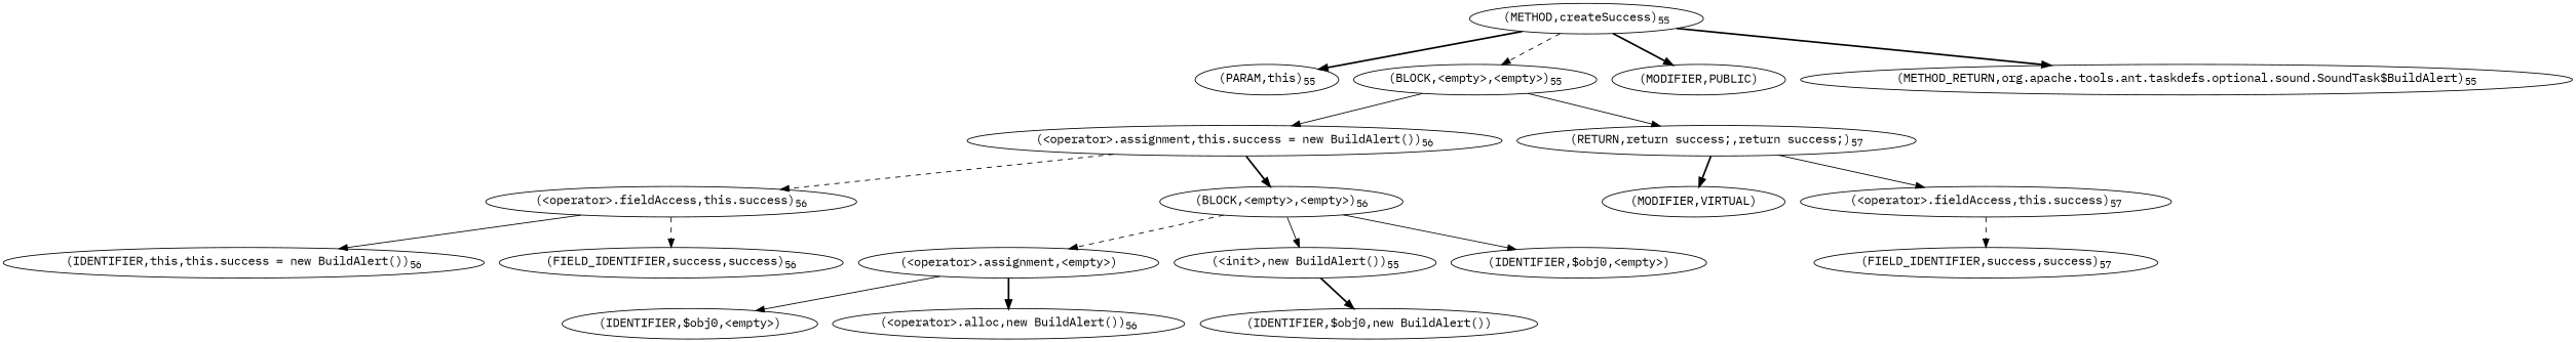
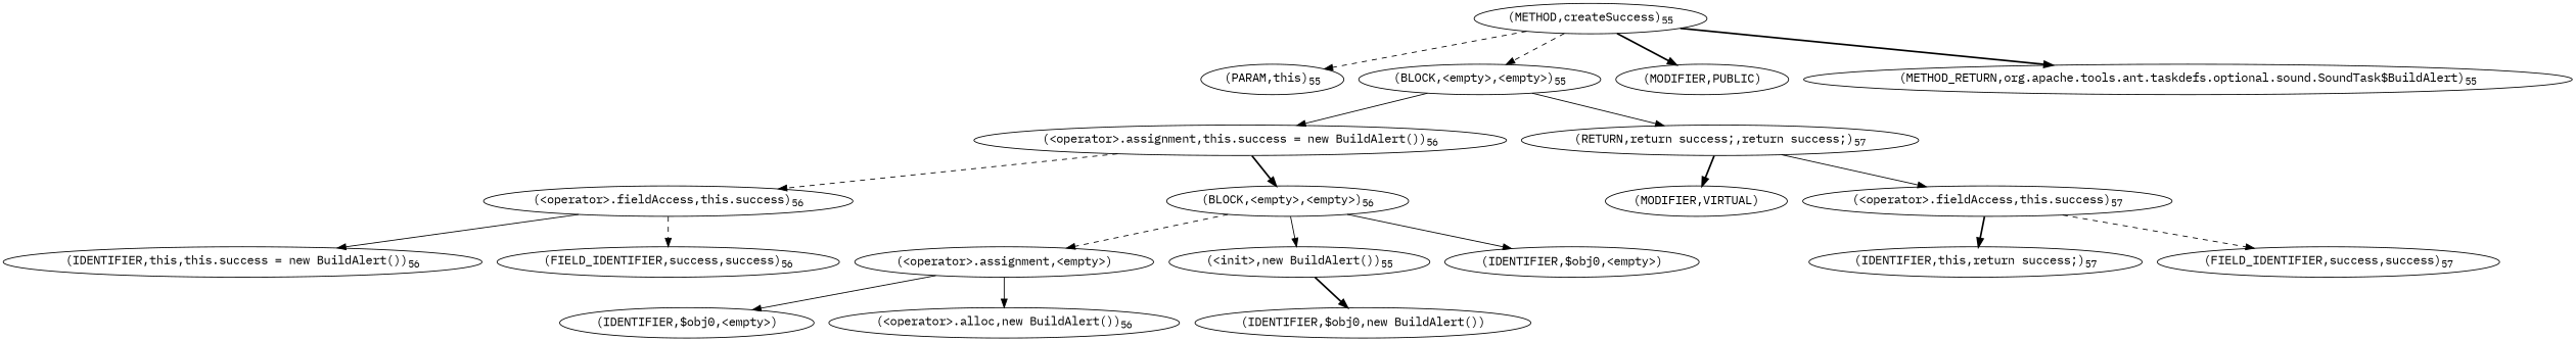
  digraph {
    fontname="IBM Plex Mono"
    node [fontname="IBM Plex Mono"]
    edge [fontname="IBM Plex Mono" style=bold]
    n1 [label=<(METHOD,createSuccess)<SUB>55</SUB>>]
    n2 [label=<(PARAM,this)<SUB>55</SUB>>]
    n3 [label=<(BLOCK,&lt;empty&gt;,&lt;empty&gt;)<SUB>55</SUB>>]
    n4 [label=<(MODIFIER,PUBLIC)>]
    n5 [label=<(METHOD_RETURN,org.apache.tools.ant.taskdefs.optional.sound.SoundTask$BuildAlert)<SUB>55</SUB>>]
    n6 [label=<(&lt;operator&gt;.assignment,this.success = new BuildAlert())<SUB>56</SUB>>]
    n7 [label=<(RETURN,return success;,return success;)<SUB>57</SUB>>]
    n8 [label=<(MODIFIER,VIRTUAL)>]
    n9 [label=<(&lt;operator&gt;.fieldAccess,this.success)<SUB>56</SUB>>]
    n10 [label=<(BLOCK,&lt;empty&gt;,&lt;empty&gt;)<SUB>56</SUB>>]
    n11 [label=<(&lt;operator&gt;.fieldAccess,this.success)<SUB>57</SUB>>]
    n12 [label=<(IDENTIFIER,this,this.success = new BuildAlert())<SUB>56</SUB>>]
    n13 [label=<(FIELD_IDENTIFIER,success,success)<SUB>56</SUB>>]
    n14 [label=<(&lt;operator&gt;.assignment,&lt;empty&gt;)>]
    n15 [label=<(&lt;init&gt;,new BuildAlert())<SUB>55</SUB>>]
    n16 [label=<(IDENTIFIER,$obj0,&lt;empty&gt;)>]
    n17 [label=<(IDENTIFIER,$obj0,&lt;empty&gt;)>]
    n18 [label=<(&lt;operator&gt;.alloc,new BuildAlert())<SUB>56</SUB>>]
    n19 [label=<(IDENTIFIER,$obj0,new BuildAlert())>]
+   n20 [label=<(IDENTIFIER,this,return success;)<SUB>57</SUB>>]
    n21 [label=<(FIELD_IDENTIFIER,success,success)<SUB>57</SUB>>]
-   n1 -> n2
+   n1 -> n2 [style=dashed]
    n1 -> n3 [style=dashed]
    n1 -> n4
    n1 -> n5
    n3 -> n6 [style=solid]
    n3 -> n7 [style=solid]
    n6 -> n9 [style=dashed]
    n6 -> n10
    n7 -> n8
    n7 -> n11 [style=solid]
    n9 -> n12 [style=solid]
    n9 -> n13 [style=dashed]
    n10 -> n14 [style=dashed]
    n10 -> n15 [style=solid]
    n10 -> n16 [style=solid]
+   n11 -> n20
    n11 -> n21 [style=dashed]
    n14 -> n17 [style=solid]
-   n14 -> n18
+   n14 -> n18 [style=solid]
    n15 -> n19
  }
